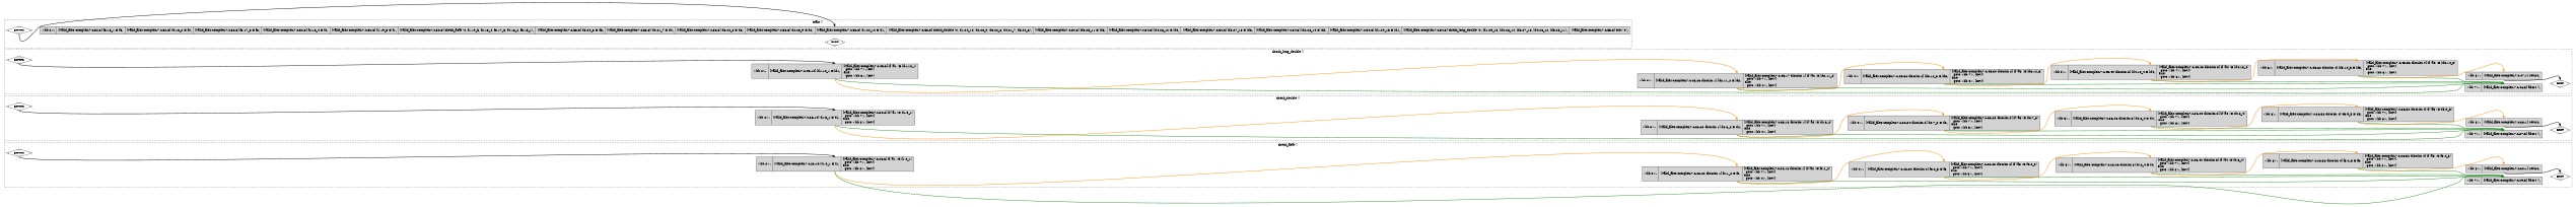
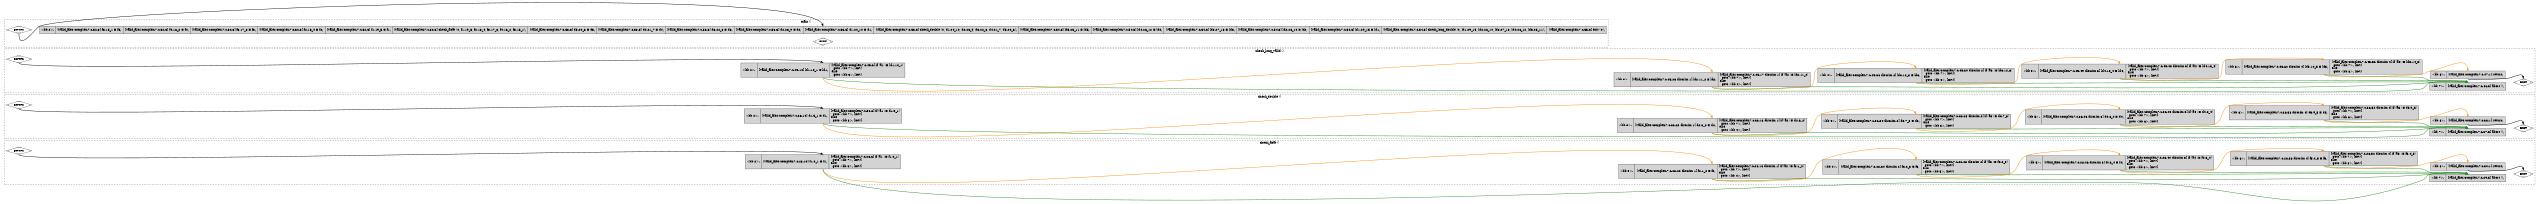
  digraph {
    rankdir=LR
    node [fillcolor=lightgrey shape=record style=filled]
    edge [constraint=true headport=n style="solid,bold" tailport=s color=darkorange weight=10]
    n1 [fillcolor=white label=ENTRY shape=Mdiamond]
    n2 [fillcolor=white label=EXIT shape=Mdiamond]
    n3 [label="{\<bb\ 2\>:\l|[valid_files/complex-7.c:28:10]\ f1.0_1\ =\ f1;\l|[valid_files/complex-7.c:28:6]\ if\ (a1\ !=\ f1.0_1)\l\ \ goto\ \<bb\ 7\>;\ [INV]\lelse\l\ \ goto\ \<bb\ 3\>;\ [INV]\l}"]
    n4 [label="{\<bb\ 3\>:\l|[valid_files/complex-7.c:28:22\ discrim\ 1]\ f2.1_2\ =\ f2;\l|[valid_files/complex-7.c:28:16\ discrim\ 1]\ if\ (a2\ !=\ f2.1_2)\l\ \ goto\ \<bb\ 7\>;\ [INV]\lelse\l\ \ goto\ \<bb\ 4\>;\ [INV]\l}"]
    n5 [label="{\<bb\ 7\>:\l|[valid_files/complex-7.c:29:5]\ abort\ ();\l}"]
    n6 [label="{\<bb\ 4\>:\l|[valid_files/complex-7.c:28:34\ discrim\ 2]\ f3.2_3\ =\ f3;\l|[valid_files/complex-7.c:28:28\ discrim\ 2]\ if\ (a3\ !=\ f3.2_3)\l\ \ goto\ \<bb\ 7\>;\ [INV]\lelse\l\ \ goto\ \<bb\ 5\>;\ [INV]\l}"]
    n7 [label="{\<bb\ 5\>:\l|[valid_files/complex-7.c:28:46\ discrim\ 3]\ f4.3_4\ =\ f4;\l|[valid_files/complex-7.c:28:40\ discrim\ 3]\ if\ (a4\ !=\ f4.3_4)\l\ \ goto\ \<bb\ 7\>;\ [INV]\lelse\l\ \ goto\ \<bb\ 6\>;\ [INV]\l}"]
    n8 [label="{\<bb\ 6\>:\l|[valid_files/complex-7.c:28:58\ discrim\ 4]\ f5.4_5\ =\ f5;\l|[valid_files/complex-7.c:28:52\ discrim\ 4]\ if\ (a5\ !=\ f5.4_5)\l\ \ goto\ \<bb\ 7\>;\ [INV]\lelse\l\ \ goto\ \<bb\ 8\>;\ [INV]\l}"]
    n9 [label="{\<bb\ 8\>:\l|[valid_files/complex-7.c:30:1]\ return;\l}"]
    n10 [fillcolor=white label=ENTRY shape=Mdiamond]
    n11 [fillcolor=white label=EXIT shape=Mdiamond]
    n12 [label="{\<bb\ 2\>:\l|[valid_files/complex-7.c:36:10]\ d1.5_1\ =\ d1;\l|[valid_files/complex-7.c:36:6]\ if\ (a1\ !=\ d1.5_1)\l\ \ goto\ \<bb\ 7\>;\ [INV]\lelse\l\ \ goto\ \<bb\ 3\>;\ [INV]\l}"]
    n13 [label="{\<bb\ 3\>:\l|[valid_files/complex-7.c:36:22\ discrim\ 1]\ d2.6_2\ =\ d2;\l|[valid_files/complex-7.c:36:16\ discrim\ 1]\ if\ (a2\ !=\ d2.6_2)\l\ \ goto\ \<bb\ 7\>;\ [INV]\lelse\l\ \ goto\ \<bb\ 4\>;\ [INV]\l}"]
    n14 [label="{\<bb\ 7\>:\l|[valid_files/complex-7.c:37:5]\ abort\ ();\l}"]
    n15 [label="{\<bb\ 4\>:\l|[valid_files/complex-7.c:36:34\ discrim\ 2]\ d3.7_3\ =\ d3;\l|[valid_files/complex-7.c:36:28\ discrim\ 2]\ if\ (a3\ !=\ d3.7_3)\l\ \ goto\ \<bb\ 7\>;\ [INV]\lelse\l\ \ goto\ \<bb\ 5\>;\ [INV]\l}"]
    n16 [label="{\<bb\ 5\>:\l|[valid_files/complex-7.c:36:46\ discrim\ 3]\ d4.8_4\ =\ d4;\l|[valid_files/complex-7.c:36:40\ discrim\ 3]\ if\ (a4\ !=\ d4.8_4)\l\ \ goto\ \<bb\ 7\>;\ [INV]\lelse\l\ \ goto\ \<bb\ 6\>;\ [INV]\l}"]
    n17 [label="{\<bb\ 6\>:\l|[valid_files/complex-7.c:36:58\ discrim\ 4]\ d5.9_5\ =\ d5;\l|[valid_files/complex-7.c:36:52\ discrim\ 4]\ if\ (a5\ !=\ d5.9_5)\l\ \ goto\ \<bb\ 7\>;\ [INV]\lelse\l\ \ goto\ \<bb\ 8\>;\ [INV]\l}"]
    n18 [label="{\<bb\ 8\>:\l|[valid_files/complex-7.c:38:1]\ return;\l}"]
    n19 [fillcolor=white label=ENTRY shape=Mdiamond]
    n20 [fillcolor=white label=EXIT shape=Mdiamond]
    n21 [label="{\<bb\ 2\>:\l|[valid_files/complex-7.c:45:10]\ ld1.10_1\ =\ ld1;\l|[valid_files/complex-7.c:45:6]\ if\ (a1\ !=\ ld1.10_1)\l\ \ goto\ \<bb\ 7\>;\ [INV]\lelse\l\ \ goto\ \<bb\ 3\>;\ [INV]\l}"]
    n22 [label="{\<bb\ 3\>:\l|[valid_files/complex-7.c:45:23\ discrim\ 1]\ ld2.11_2\ =\ ld2;\l|[valid_files/complex-7.c:45:17\ discrim\ 1]\ if\ (a2\ !=\ ld2.11_2)\l\ \ goto\ \<bb\ 7\>;\ [INV]\lelse\l\ \ goto\ \<bb\ 4\>;\ [INV]\l}"]
    n23 [label="{\<bb\ 7\>:\l|[valid_files/complex-7.c:46:5]\ abort\ ();\l}"]
    n24 [label="{\<bb\ 4\>:\l|[valid_files/complex-7.c:45:36\ discrim\ 2]\ ld3.12_3\ =\ ld3;\l|[valid_files/complex-7.c:45:30\ discrim\ 2]\ if\ (a3\ !=\ ld3.12_3)\l\ \ goto\ \<bb\ 7\>;\ [INV]\lelse\l\ \ goto\ \<bb\ 5\>;\ [INV]\l}"]
    n25 [label="{\<bb\ 5\>:\l|[valid_files/complex-7.c:45:49\ discrim\ 3]\ ld4.13_4\ =\ ld4;\l|[valid_files/complex-7.c:45:43\ discrim\ 3]\ if\ (a4\ !=\ ld4.13_4)\l\ \ goto\ \<bb\ 7\>;\ [INV]\lelse\l\ \ goto\ \<bb\ 6\>;\ [INV]\l}"]
    n26 [label="{\<bb\ 6\>:\l|[valid_files/complex-7.c:45:62\ discrim\ 4]\ ld5.14_5\ =\ ld5;\l|[valid_files/complex-7.c:45:56\ discrim\ 4]\ if\ (a5\ !=\ ld5.14_5)\l\ \ goto\ \<bb\ 7\>;\ [INV]\lelse\l\ \ goto\ \<bb\ 8\>;\ [INV]\l}"]
    n27 [label="{\<bb\ 8\>:\l|[valid_files/complex-7.c:47:1]\ return;\l}"]
    n28 [fillcolor=white label=ENTRY shape=Mdiamond]
    n29 [fillcolor=white label=EXIT shape=Mdiamond]
    n30 [label="{\<bb\ 2\>:\l|[valid_files/complex-7.c:52:3]\ f5.15_1\ =\ f5;\l|[valid_files/complex-7.c:52:3]\ f4.16_2\ =\ f4;\l|[valid_files/complex-7.c:52:3]\ f3.17_3\ =\ f3;\l|[valid_files/complex-7.c:52:3]\ f2.18_4\ =\ f2;\l|[valid_files/complex-7.c:52:3]\ f1.19_5\ =\ f1;\l|[valid_files/complex-7.c:52:3]\ check_float\ (0,\ f1.19_5,\ f2.18_4,\ f3.17_3,\ f4.16_2,\ f5.15_1);\l|[valid_files/complex-7.c:53:3]\ d5.20_6\ =\ d5;\l|[valid_files/complex-7.c:53:3]\ d4.21_7\ =\ d4;\l|[valid_files/complex-7.c:53:3]\ d3.22_8\ =\ d3;\l|[valid_files/complex-7.c:53:3]\ d2.23_9\ =\ d2;\l|[valid_files/complex-7.c:53:3]\ d1.24_10\ =\ d1;\l|[valid_files/complex-7.c:53:3]\ check_double\ (0,\ d1.24_10,\ d2.23_9,\ d3.22_8,\ d4.21_7,\ d5.20_6);\l|[valid_files/complex-7.c:54:3]\ ld5.25_11\ =\ ld5;\l|[valid_files/complex-7.c:54:3]\ ld4.26_12\ =\ ld4;\l|[valid_files/complex-7.c:54:3]\ ld3.27_13\ =\ ld3;\l|[valid_files/complex-7.c:54:3]\ ld2.28_14\ =\ ld2;\l|[valid_files/complex-7.c:54:3]\ ld1.29_15\ =\ ld1;\l|[valid_files/complex-7.c:54:3]\ check_long_double\ (0,\ ld1.29_15,\ ld2.28_14,\ ld3.27_13,\ ld4.26_12,\ ld5.25_11);\l|[valid_files/complex-7.c:55:3]\ exit\ (0);\l}"]
    subgraph cluster_1 {
      color=black
      label="check_float ()"
      style=dashed
      n1
      n2
      n3
      n4
      n5
      n6
      n7
      n8
      n9
    }
    subgraph cluster_2 {
      color=black
      label="check_double ()"
      style=dashed
      n10
      n11
      n12
      n13
      n14
      n15
      n16
      n17
      n18
    }
    subgraph cluster_3 {
      color=black
-     label="check_long_double ()"
+     label="check_long_valid ()"
      style=dashed
      n19
      n20
      n21
      n22
      n23
      n24
      n25
      n26
      n27
    }
    subgraph cluster_4 {
      color=black
      label="main ()"
      style=dashed
      n28
      n29
      n30
    }
    n1 -> n2 [style=invis color="" weight=""]
    n1 -> n3 [color=black weight=100]
    n3 -> n4
    n3 -> n5 [color=forestgreen]
    n4 -> n5 [color=forestgreen]
    n4 -> n6
    n6 -> n5 [color=forestgreen]
    n6 -> n7
    n7 -> n5 [color=forestgreen]
    n7 -> n8
    n8 -> n5 [color=forestgreen]
    n8 -> n9
    n9 -> n2 [color=black]
    n10 -> n11 [style=invis color="" weight=""]
    n10 -> n12 [color=black weight=100]
    n12 -> n13
    n12 -> n14 [color=forestgreen]
    n13 -> n14 [color=forestgreen]
    n13 -> n15
    n15 -> n14 [color=forestgreen]
    n15 -> n16
    n16 -> n14 [color=forestgreen]
    n16 -> n17
    n17 -> n14 [color=forestgreen]
    n17 -> n18
    n18 -> n11 [color=black]
    n19 -> n20 [style=invis color="" weight=""]
    n19 -> n21 [color=black weight=100]
    n21 -> n22
    n21 -> n23 [color=forestgreen]
    n22 -> n23 [color=forestgreen]
    n22 -> n24
    n24 -> n23 [color=forestgreen]
    n24 -> n25
    n25 -> n23 [color=forestgreen]
    n25 -> n26
    n26 -> n23 [color=forestgreen]
    n26 -> n27
    n27 -> n20 [color=black]
    n28 -> n29 [style=invis color="" weight=""]
    n28 -> n30 [color=black weight=100]
  }
